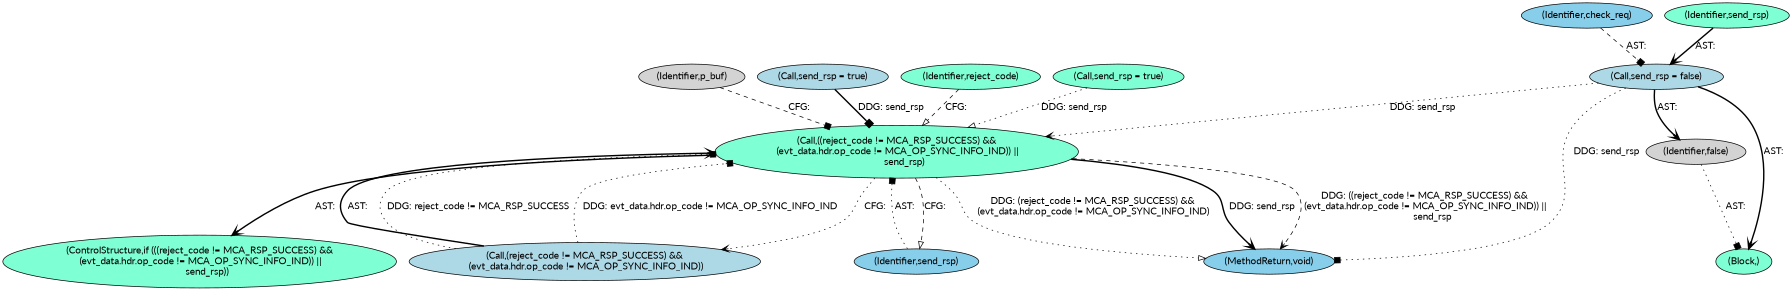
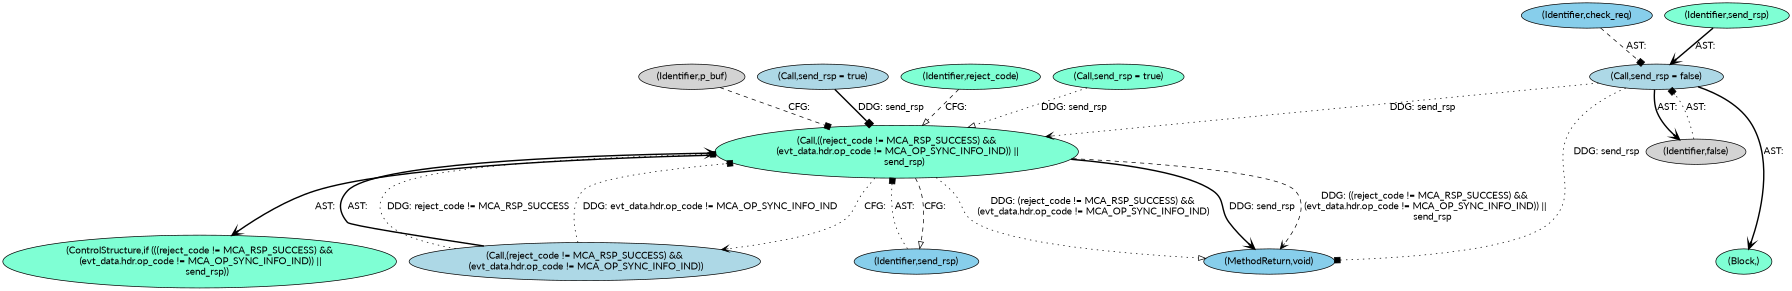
  digraph {
    fontname=Lato
    node [fillcolor=aquamarine fontname=Lato style=filled]
    edge [arrowhead=vee fontname=Lato style=dotted]
    n1 [fillcolor=lightblue label="(Call,send_rsp = false)"]
    n2 [label="(Call,((reject_code != MCA_RSP_SUCCESS) &&\n (evt_data.hdr.op_code != MCA_OP_SYNC_INFO_IND)) ||\n      send_rsp)"]
    n3 [fillcolor=lightgrey label="(Identifier,false)"]
    n4 [fillcolor=skyblue label="(MethodReturn,void)"]
    n5 [label="(Block,)"]
    n6 [fillcolor=lightblue label="(Call,(reject_code != MCA_RSP_SUCCESS) &&\n (evt_data.hdr.op_code != MCA_OP_SYNC_INFO_IND))"]
    n7 [label="(ControlStructure,if (((reject_code != MCA_RSP_SUCCESS) &&\n (evt_data.hdr.op_code != MCA_OP_SYNC_INFO_IND)) ||\n      send_rsp))"]
    n8 [fillcolor=skyblue label="(Identifier,send_rsp)"]
    n9 [fillcolor=lightgrey label="(Identifier,p_buf)"]
    n10 [fillcolor=lightblue label="(Call,send_rsp = true)"]
    n11 [fillcolor=skyblue label="(Identifier,check_req)"]
    n12 [label="(Identifier,send_rsp)"]
    n13 [label="(Identifier,reject_code)"]
    n14 [label="(Call,send_rsp = true)"]
    n1 -> n2 [label="DDG: send_rsp"]
    n1 -> n3 [label="AST: " style=bold]
    n1 -> n4 [arrowhead=box label="DDG: send_rsp"]
    n1 -> n5 [label="AST: " style=bold]
    n2 -> n4 [label="DDG: send_rsp" style=bold]
    n2 -> n4 [label="DDG: ((reject_code != MCA_RSP_SUCCESS) &&\n (evt_data.hdr.op_code != MCA_OP_SYNC_INFO_IND)) ||\n      send_rsp" style=dashed]
    n2 -> n4 [arrowhead=onormal label="DDG: (reject_code != MCA_RSP_SUCCESS) &&\n (evt_data.hdr.op_code != MCA_OP_SYNC_INFO_IND)"]
    n2 -> n6 [label="CFG: "]
    n2 -> n7 [label="AST: " style=bold]
    n2 -> n8 [arrowhead=onormal label="CFG: " style=dashed]
-   n3 -> n5 [arrowhead=box label="AST: "]
+   n3 -> n1 [arrowhead=box label="AST: "]
    n6 -> n2 [label="AST: " style=bold]
    n6 -> n2 [arrowhead=box label="DDG: reject_code != MCA_RSP_SUCCESS"]
    n6 -> n2 [arrowhead=box label="DDG: evt_data.hdr.op_code != MCA_OP_SYNC_INFO_IND"]
    n8 -> n2 [arrowhead=box label="AST: "]
    n9 -> n2 [arrowhead=box label="CFG: " style=dashed]
    n10 -> n2 [arrowhead=box label="DDG: send_rsp" style=bold]
    n11 -> n1 [arrowhead=box label="AST: " style=dashed]
    n12 -> n1 [label="AST: " style=bold]
    n13 -> n2 [arrowhead=onormal label="CFG: " style=dashed]
    n14 -> n2 [arrowhead=onormal label="DDG: send_rsp"]
  }
